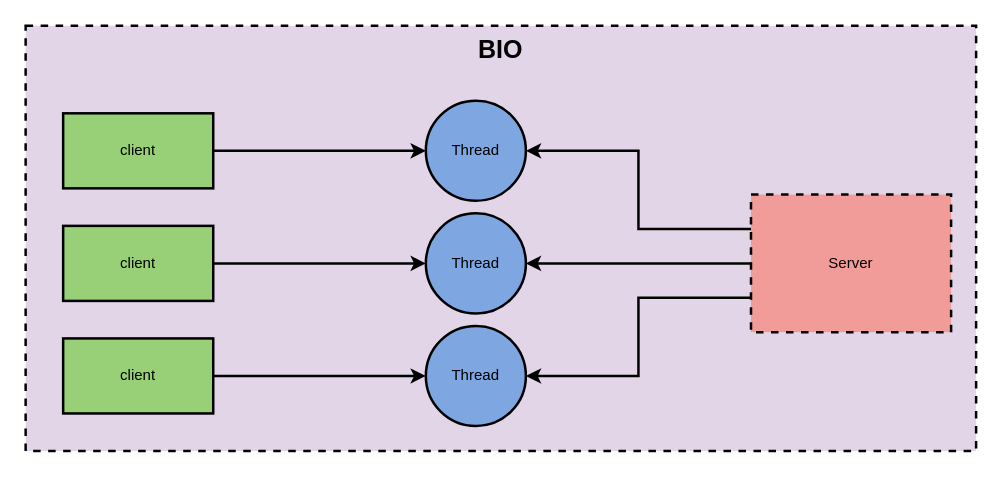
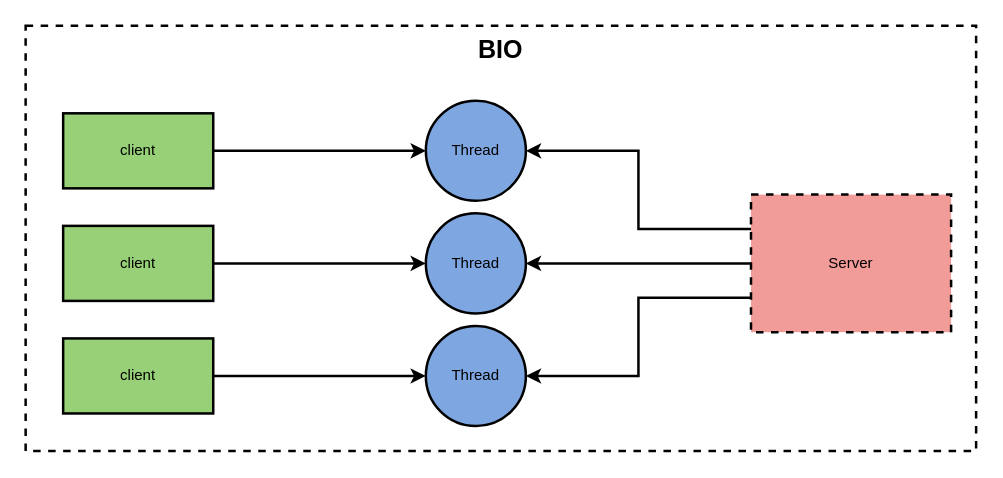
  <mxCell id="0" />
  <mxCell id="1" parent="0" />
  <mxCell id="2" value="" style="group" parent="1" vertex="1" connectable="0"><mxGeometry x="20" y="20" width="760" height="340" as="geometry" /></mxCell>
- <mxCell id="3" value="BIO" style="rounded=0;whiteSpace=wrap;html=1;strokeWidth=2;fillColor=#e1d5e7;dashed=1;verticalAlign=top;fontStyle=1;fontSize=20;" parent="2" vertex="1"><mxGeometry width="760" height="340" as="geometry" /></mxCell>
+ <mxCell id="3" value="BIO" style="rounded=0;whiteSpace=wrap;html=1;strokeWidth=2;fillColor=#FFFFFF;dashed=1;verticalAlign=top;fontStyle=1;fontSize=20;" parent="2" vertex="1"><mxGeometry width="760" height="340" as="geometry" /></mxCell>
  <mxCell id="4" value="client" style="rounded=0;whiteSpace=wrap;html=1;strokeWidth=2;fillColor=#97D077;" parent="2" vertex="1"><mxGeometry x="30" y="70" width="120" height="60" as="geometry" /></mxCell>
  <mxCell id="5" value="client" style="rounded=0;whiteSpace=wrap;html=1;strokeWidth=2;fillColor=#97D077;" parent="2" vertex="1"><mxGeometry x="30" y="160" width="120" height="60" as="geometry" /></mxCell>
  <mxCell id="6" value="client" style="rounded=0;whiteSpace=wrap;html=1;strokeWidth=2;fillColor=#97D077;" parent="2" vertex="1"><mxGeometry x="30" y="250" width="120" height="60" as="geometry" /></mxCell>
  <mxCell id="7" value="Thread" style="ellipse;whiteSpace=wrap;html=1;aspect=fixed;strokeWidth=2;fillColor=#7EA6E0;" parent="2" vertex="1"><mxGeometry x="320" y="60" width="80" height="80" as="geometry" /></mxCell>
  <mxCell id="8" style="edgeStyle=orthogonalEdgeStyle;rounded=0;orthogonalLoop=1;jettySize=auto;html=1;exitX=1;exitY=0.5;exitDx=0;exitDy=0;entryX=0;entryY=0.5;entryDx=0;entryDy=0;strokeWidth=2;" parent="2" source="4" target="7" edge="1"><mxGeometry relative="1" as="geometry" /></mxCell>
  <mxCell id="9" value="Thread" style="ellipse;whiteSpace=wrap;html=1;aspect=fixed;strokeWidth=2;fillColor=#7EA6E0;" parent="2" vertex="1"><mxGeometry x="320" y="150" width="80" height="80" as="geometry" /></mxCell>
  <mxCell id="10" style="edgeStyle=orthogonalEdgeStyle;rounded=0;orthogonalLoop=1;jettySize=auto;html=1;exitX=1;exitY=0.5;exitDx=0;exitDy=0;entryX=0;entryY=0.5;entryDx=0;entryDy=0;strokeWidth=2;" parent="2" source="5" target="9" edge="1"><mxGeometry relative="1" as="geometry" /></mxCell>
  <mxCell id="11" value="Thread" style="ellipse;whiteSpace=wrap;html=1;aspect=fixed;strokeWidth=2;fillColor=#7EA6E0;" parent="2" vertex="1"><mxGeometry x="320" y="240" width="80" height="80" as="geometry" /></mxCell>
  <mxCell id="12" style="edgeStyle=orthogonalEdgeStyle;rounded=0;orthogonalLoop=1;jettySize=auto;html=1;exitX=1;exitY=0.5;exitDx=0;exitDy=0;entryX=0;entryY=0.5;entryDx=0;entryDy=0;strokeWidth=2;" parent="2" source="6" target="11" edge="1"><mxGeometry relative="1" as="geometry" /></mxCell>
  <mxCell id="13" style="edgeStyle=orthogonalEdgeStyle;rounded=0;orthogonalLoop=1;jettySize=auto;html=1;exitX=0;exitY=0.25;exitDx=0;exitDy=0;entryX=1;entryY=0.5;entryDx=0;entryDy=0;strokeWidth=2;" parent="2" source="16" target="7" edge="1"><mxGeometry relative="1" as="geometry" /></mxCell>
  <mxCell id="14" style="edgeStyle=orthogonalEdgeStyle;rounded=0;orthogonalLoop=1;jettySize=auto;html=1;exitX=0;exitY=0.5;exitDx=0;exitDy=0;entryX=1;entryY=0.5;entryDx=0;entryDy=0;strokeWidth=2;" parent="2" source="16" target="9" edge="1"><mxGeometry relative="1" as="geometry" /></mxCell>
  <mxCell id="15" style="edgeStyle=orthogonalEdgeStyle;rounded=0;orthogonalLoop=1;jettySize=auto;html=1;exitX=0;exitY=0.75;exitDx=0;exitDy=0;entryX=1;entryY=0.5;entryDx=0;entryDy=0;strokeWidth=2;" parent="2" source="16" target="11" edge="1"><mxGeometry relative="1" as="geometry" /></mxCell>
  <mxCell id="16" value="Server" style="rounded=0;whiteSpace=wrap;html=1;strokeWidth=2;fillColor=#F19C99;dashed=1;" parent="2" vertex="1"><mxGeometry x="580" y="135" width="160" height="110" as="geometry" /></mxCell>
